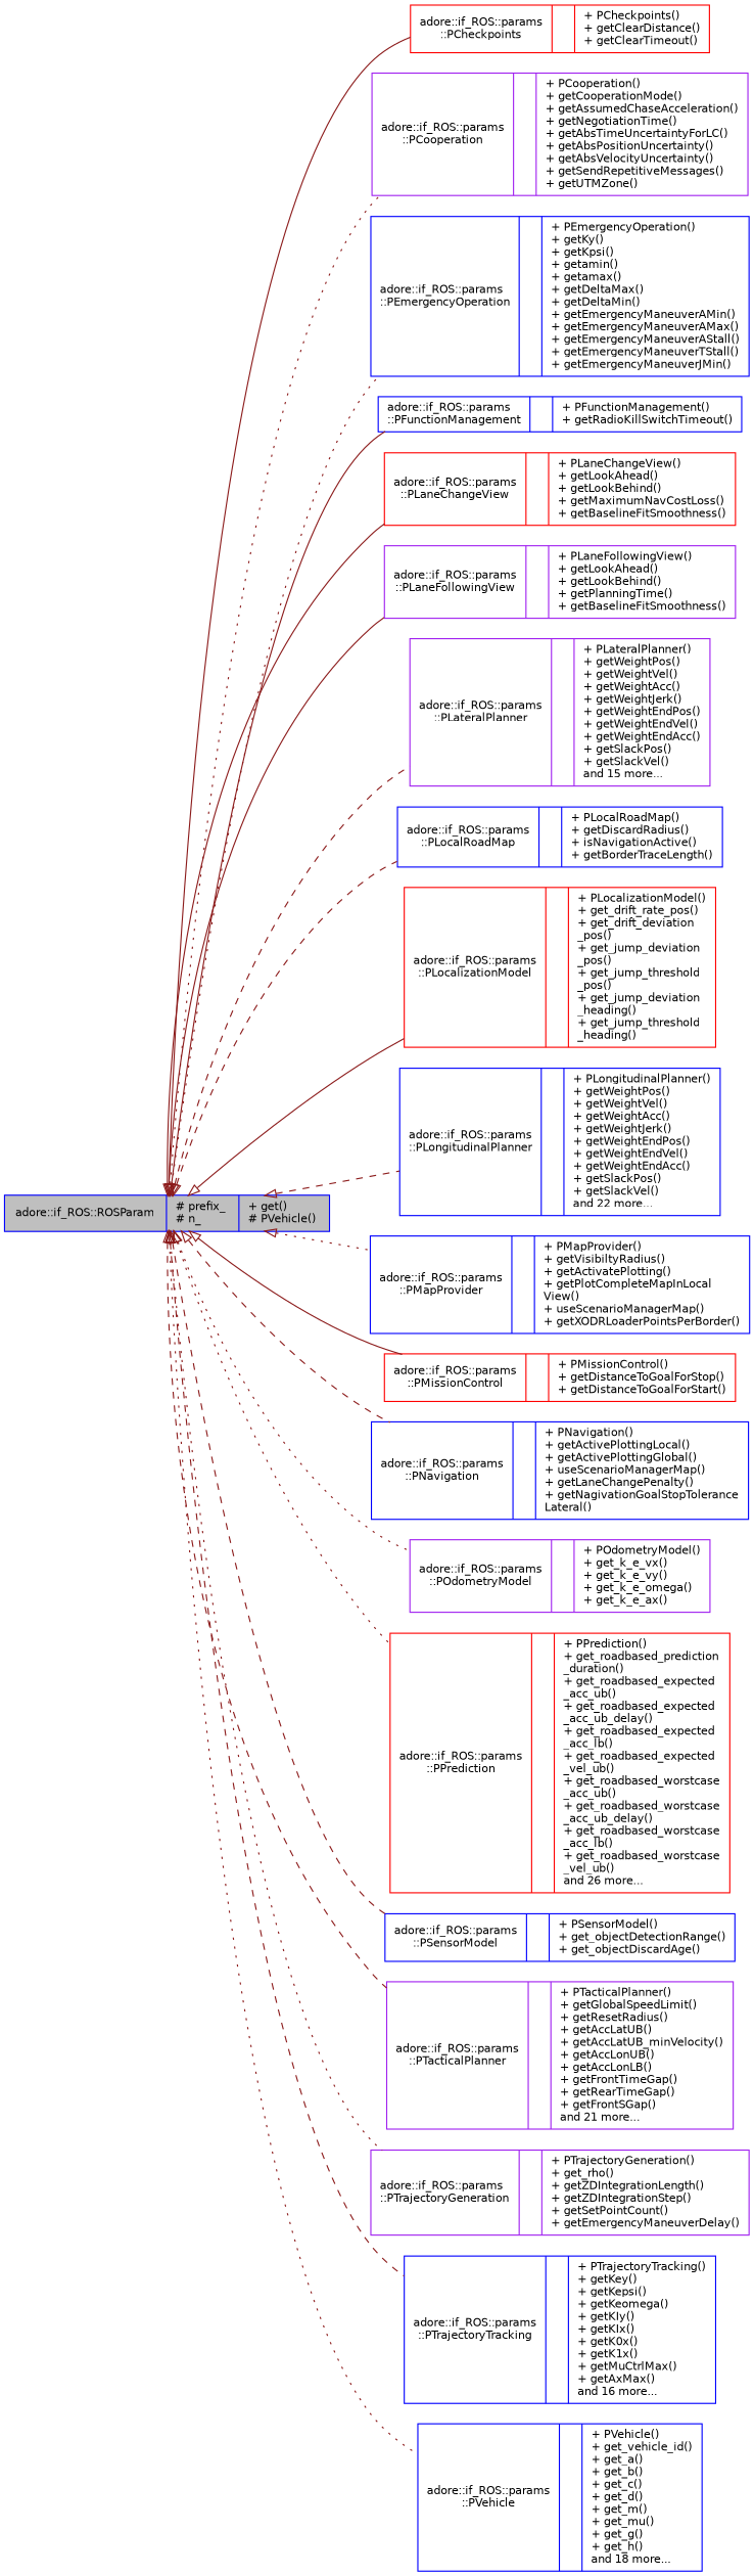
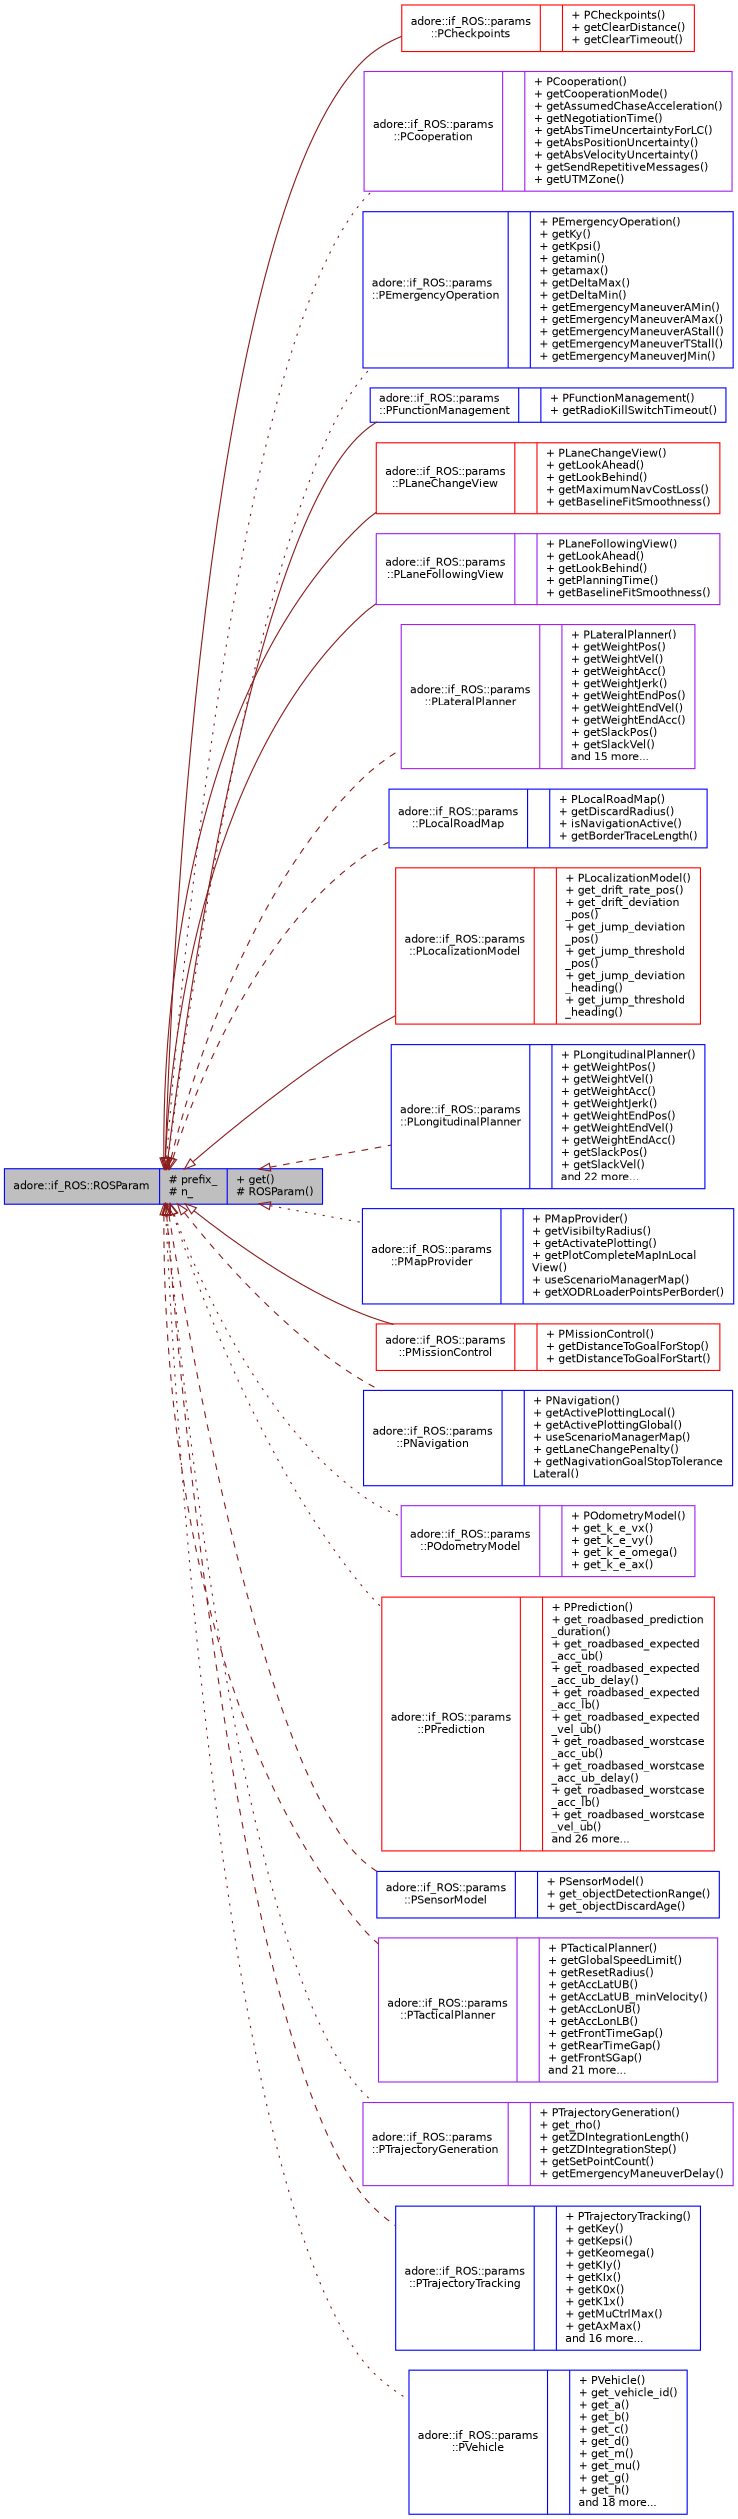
  digraph {
    rankdir=LR
    node [color=blue fillcolor=white fontname=Helvetica fontsize=10 shape=record style=filled]
    edge [arrowtail=onormal color=firebrick4 dir=back fontname=Helvetica fontsize=10 labelfontname=Helvetica labelfontsize=10 style=dotted]
-   n1 [fillcolor=grey75 fontcolor=black height=0.2 label="{adore::if_ROS::ROSParam\n|# prefix_\l# n_\l|+ get()\l# PVehicle()\l}" width=0.4]
+   n1 [fillcolor=grey75 fontcolor=black height=0.2 label="{adore::if_ROS::ROSParam\n|# prefix_\l# n_\l|+ get()\l# ROSParam()\l}" width=0.4]
    n2 [color=red height=0.2 label="{adore::if_ROS::params\l::PCheckpoints\n||+ PCheckpoints()\l+ getClearDistance()\l+ getClearTimeout()\l}" width=0.4]
    n3 [color=purple height=0.2 label="{adore::if_ROS::params\l::PCooperation\n||+ PCooperation()\l+ getCooperationMode()\l+ getAssumedChaseAcceleration()\l+ getNegotiationTime()\l+ getAbsTimeUncertaintyForLC()\l+ getAbsPositionUncertainty()\l+ getAbsVelocityUncertainty()\l+ getSendRepetitiveMessages()\l+ getUTMZone()\l}" width=0.4]
    n4 [height=0.2 label="{adore::if_ROS::params\l::PEmergencyOperation\n||+ PEmergencyOperation()\l+ getKy()\l+ getKpsi()\l+ getamin()\l+ getamax()\l+ getDeltaMax()\l+ getDeltaMin()\l+ getEmergencyManeuverAMin()\l+ getEmergencyManeuverAMax()\l+ getEmergencyManeuverAStall()\l+ getEmergencyManeuverTStall()\l+ getEmergencyManeuverJMin()\l}" width=0.4]
    n5 [height=0.2 label="{adore::if_ROS::params\l::PFunctionManagement\n||+ PFunctionManagement()\l+ getRadioKillSwitchTimeout()\l}" width=0.4]
    n6 [color=red height=0.2 label="{adore::if_ROS::params\l::PLaneChangeView\n||+ PLaneChangeView()\l+ getLookAhead()\l+ getLookBehind()\l+ getMaximumNavCostLoss()\l+ getBaselineFitSmoothness()\l}" width=0.4]
    n7 [color=purple height=0.2 label="{adore::if_ROS::params\l::PLaneFollowingView\n||+ PLaneFollowingView()\l+ getLookAhead()\l+ getLookBehind()\l+ getPlanningTime()\l+ getBaselineFitSmoothness()\l}" width=0.4]
    n8 [color=purple height=0.2 label="{adore::if_ROS::params\l::PLateralPlanner\n||+ PLateralPlanner()\l+ getWeightPos()\l+ getWeightVel()\l+ getWeightAcc()\l+ getWeightJerk()\l+ getWeightEndPos()\l+ getWeightEndVel()\l+ getWeightEndAcc()\l+ getSlackPos()\l+ getSlackVel()\land 15 more...\l}" width=0.4]
    n9 [height=0.2 label="{adore::if_ROS::params\l::PLocalRoadMap\n||+ PLocalRoadMap()\l+ getDiscardRadius()\l+ isNavigationActive()\l+ getBorderTraceLength()\l}" width=0.4]
    n10 [color=red height=0.2 label="{adore::if_ROS::params\l::PLocalizationModel\n||+ PLocalizationModel()\l+ get_drift_rate_pos()\l+ get_drift_deviation\l_pos()\l+ get_jump_deviation\l_pos()\l+ get_jump_threshold\l_pos()\l+ get_jump_deviation\l_heading()\l+ get_jump_threshold\l_heading()\l}" width=0.4]
    n11 [height=0.2 label="{adore::if_ROS::params\l::PLongitudinalPlanner\n||+ PLongitudinalPlanner()\l+ getWeightPos()\l+ getWeightVel()\l+ getWeightAcc()\l+ getWeightJerk()\l+ getWeightEndPos()\l+ getWeightEndVel()\l+ getWeightEndAcc()\l+ getSlackPos()\l+ getSlackVel()\land 22 more...\l}" width=0.4]
    n12 [height=0.2 label="{adore::if_ROS::params\l::PMapProvider\n||+ PMapProvider()\l+ getVisibiltyRadius()\l+ getActivatePlotting()\l+ getPlotCompleteMapInLocal\lView()\l+ useScenarioManagerMap()\l+ getXODRLoaderPointsPerBorder()\l}" width=0.4]
    n13 [color=red height=0.2 label="{adore::if_ROS::params\l::PMissionControl\n||+ PMissionControl()\l+ getDistanceToGoalForStop()\l+ getDistanceToGoalForStart()\l}" width=0.4]
    n14 [height=0.2 label="{adore::if_ROS::params\l::PNavigation\n||+ PNavigation()\l+ getActivePlottingLocal()\l+ getActivePlottingGlobal()\l+ useScenarioManagerMap()\l+ getLaneChangePenalty()\l+ getNagivationGoalStopTolerance\lLateral()\l}" width=0.4]
    n15 [color=purple height=0.2 label="{adore::if_ROS::params\l::POdometryModel\n||+ POdometryModel()\l+ get_k_e_vx()\l+ get_k_e_vy()\l+ get_k_e_omega()\l+ get_k_e_ax()\l}" width=0.4]
    n16 [color=red height=0.2 label="{adore::if_ROS::params\l::PPrediction\n||+ PPrediction()\l+ get_roadbased_prediction\l_duration()\l+ get_roadbased_expected\l_acc_ub()\l+ get_roadbased_expected\l_acc_ub_delay()\l+ get_roadbased_expected\l_acc_lb()\l+ get_roadbased_expected\l_vel_ub()\l+ get_roadbased_worstcase\l_acc_ub()\l+ get_roadbased_worstcase\l_acc_ub_delay()\l+ get_roadbased_worstcase\l_acc_lb()\l+ get_roadbased_worstcase\l_vel_ub()\land 26 more...\l}" width=0.4]
    n17 [height=0.2 label="{adore::if_ROS::params\l::PSensorModel\n||+ PSensorModel()\l+ get_objectDetectionRange()\l+ get_objectDiscardAge()\l}" width=0.4]
    n18 [color=purple height=0.2 label="{adore::if_ROS::params\l::PTacticalPlanner\n||+ PTacticalPlanner()\l+ getGlobalSpeedLimit()\l+ getResetRadius()\l+ getAccLatUB()\l+ getAccLatUB_minVelocity()\l+ getAccLonUB()\l+ getAccLonLB()\l+ getFrontTimeGap()\l+ getRearTimeGap()\l+ getFrontSGap()\land 21 more...\l}" width=0.4]
    n19 [color=purple height=0.2 label="{adore::if_ROS::params\l::PTrajectoryGeneration\n||+ PTrajectoryGeneration()\l+ get_rho()\l+ getZDIntegrationLength()\l+ getZDIntegrationStep()\l+ getSetPointCount()\l+ getEmergencyManeuverDelay()\l}" width=0.4]
    n20 [height=0.2 label="{adore::if_ROS::params\l::PTrajectoryTracking\n||+ PTrajectoryTracking()\l+ getKey()\l+ getKepsi()\l+ getKeomega()\l+ getKIy()\l+ getKIx()\l+ getK0x()\l+ getK1x()\l+ getMuCtrlMax()\l+ getAxMax()\land 16 more...\l}" width=0.4]
    n21 [height=0.2 label="{adore::if_ROS::params\l::PVehicle\n||+ PVehicle()\l+ get_vehicle_id()\l+ get_a()\l+ get_b()\l+ get_c()\l+ get_d()\l+ get_m()\l+ get_mu()\l+ get_g()\l+ get_h()\land 18 more...\l}" width=0.4]
    n1 -> n2 [style=solid]
    n1 -> n3
    n1 -> n4
    n1 -> n5 [style=solid]
    n1 -> n6 [style=solid]
    n1 -> n7 [style=solid]
    n1 -> n8 [style=dashed]
    n1 -> n9 [style=dashed]
    n1 -> n10 [style=solid]
    n1 -> n11 [style=dashed]
    n1 -> n12
    n1 -> n13 [style=solid]
    n1 -> n14 [style=dashed]
    n1 -> n15
    n1 -> n16
    n1 -> n17 [style=dashed]
    n1 -> n18 [style=dashed]
    n1 -> n19
    n1 -> n20 [style=dashed]
    n1 -> n21
  }
